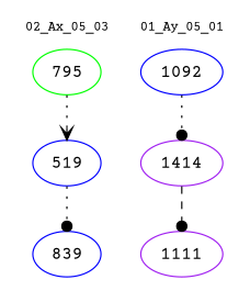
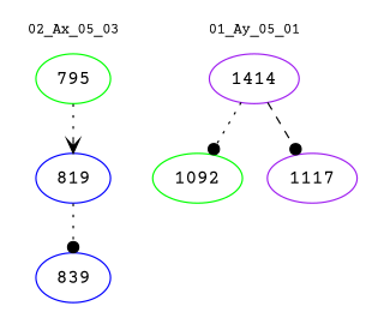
  digraph {
    fontname="Courier Prime"
    node [color=blue fontname="Courier Prime"]
    edge [arrowhead=dot color=black fontname="Courier Prime" style=dotted]
-   n1 [label=519]
+   n1 [label=819]
    n2 [color=green label=795]
    n3 [label=839]
    n4 [color=purple label=1414]
-   n5 [label=1092]
-   n6 [color=purple label=1111]
+   n5 [color=green label=1092]
+   n6 [color=purple label=1117]
    subgraph cluster_1 {
      color=white
      fontsize=10
      label="02_Ax_05_03"
      n1
      n2
      n3
    }
    subgraph cluster_2 {
      color=white
      fontsize=10
      label="01_Ay_05_01"
      n4
      n5
      n6
    }
    n1 -> n3
    n2 -> n1 [arrowhead=vee]
-   n5 -> n4
+   n4 -> n5
    n4 -> n6 [style=dashed]
  }
